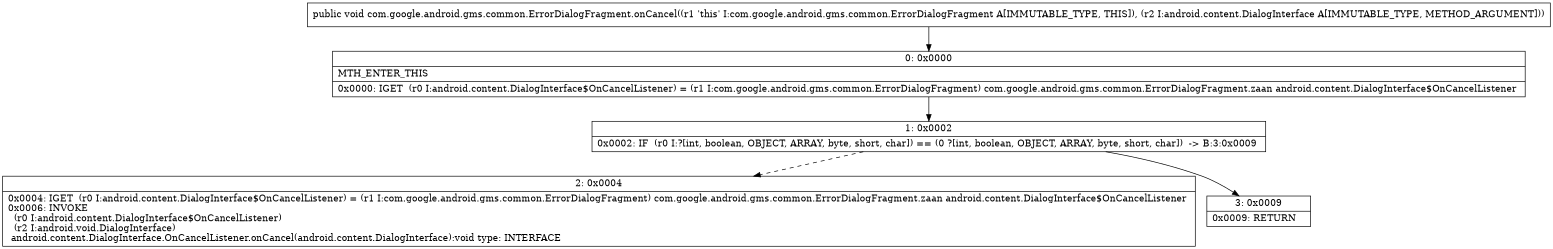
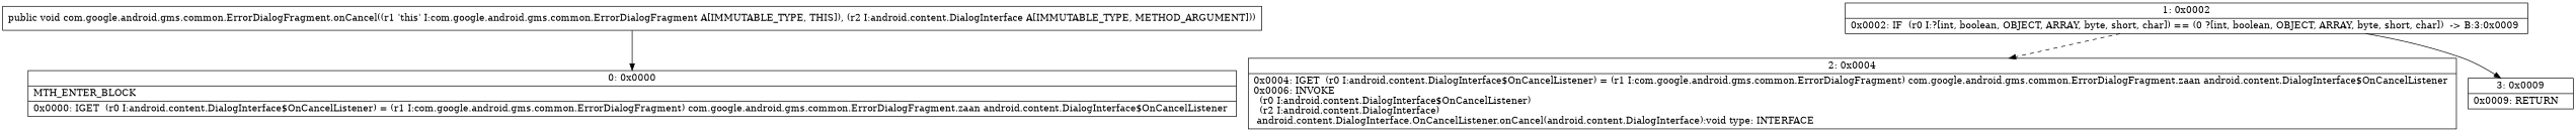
  digraph {
    node [shape=record]
-   n1 [label="{0\:\ 0x0000|MTH_ENTER_THIS\l|0x0000: IGET  (r0 I:android.content.DialogInterface$OnCancelListener) = (r1 I:com.google.android.gms.common.ErrorDialogFragment) com.google.android.gms.common.ErrorDialogFragment.zaan android.content.DialogInterface$OnCancelListener \l}"]
+   n1 [label="{0\:\ 0x0000|MTH_ENTER_BLOCK\l|0x0000: IGET  (r0 I:android.content.DialogInterface$OnCancelListener) = (r1 I:com.google.android.gms.common.ErrorDialogFragment) com.google.android.gms.common.ErrorDialogFragment.zaan android.content.DialogInterface$OnCancelListener \l}"]
    n2 [label="{1\:\ 0x0002|0x0002: IF  (r0 I:?[int, boolean, OBJECT, ARRAY, byte, short, char]) == (0 ?[int, boolean, OBJECT, ARRAY, byte, short, char])  \-\> B:3:0x0009 \l}"]
-   n3 [label="{2\:\ 0x0004|0x0004: IGET  (r0 I:android.content.DialogInterface$OnCancelListener) = (r1 I:com.google.android.gms.common.ErrorDialogFragment) com.google.android.gms.common.ErrorDialogFragment.zaan android.content.DialogInterface$OnCancelListener \l0x0006: INVOKE  \l  (r0 I:android.content.DialogInterface$OnCancelListener)\l  (r2 I:android.void.DialogInterface)\l android.content.DialogInterface.OnCancelListener.onCancel(android.content.DialogInterface):void type: INTERFACE \l}"]
+   n3 [label="{2\:\ 0x0004|0x0004: IGET  (r0 I:android.content.DialogInterface$OnCancelListener) = (r1 I:com.google.android.gms.common.ErrorDialogFragment) com.google.android.gms.common.ErrorDialogFragment.zaan android.content.DialogInterface$OnCancelListener \l0x0006: INVOKE  \l  (r0 I:android.content.DialogInterface$OnCancelListener)\l  (r2 I:android.content.DialogInterface)\l android.content.DialogInterface.OnCancelListener.onCancel(android.content.DialogInterface):void type: INTERFACE \l}"]
    n4 [label="{3\:\ 0x0009|0x0009: RETURN   \l}"]
    n5 [label="{public void com.google.android.gms.common.ErrorDialogFragment.onCancel((r1 'this' I:com.google.android.gms.common.ErrorDialogFragment A[IMMUTABLE_TYPE, THIS]), (r2 I:android.content.DialogInterface A[IMMUTABLE_TYPE, METHOD_ARGUMENT])) }"]
-   n1 -> n2
    n2 -> n3 [style=dashed]
    n2 -> n4
    n5 -> n1
  }
